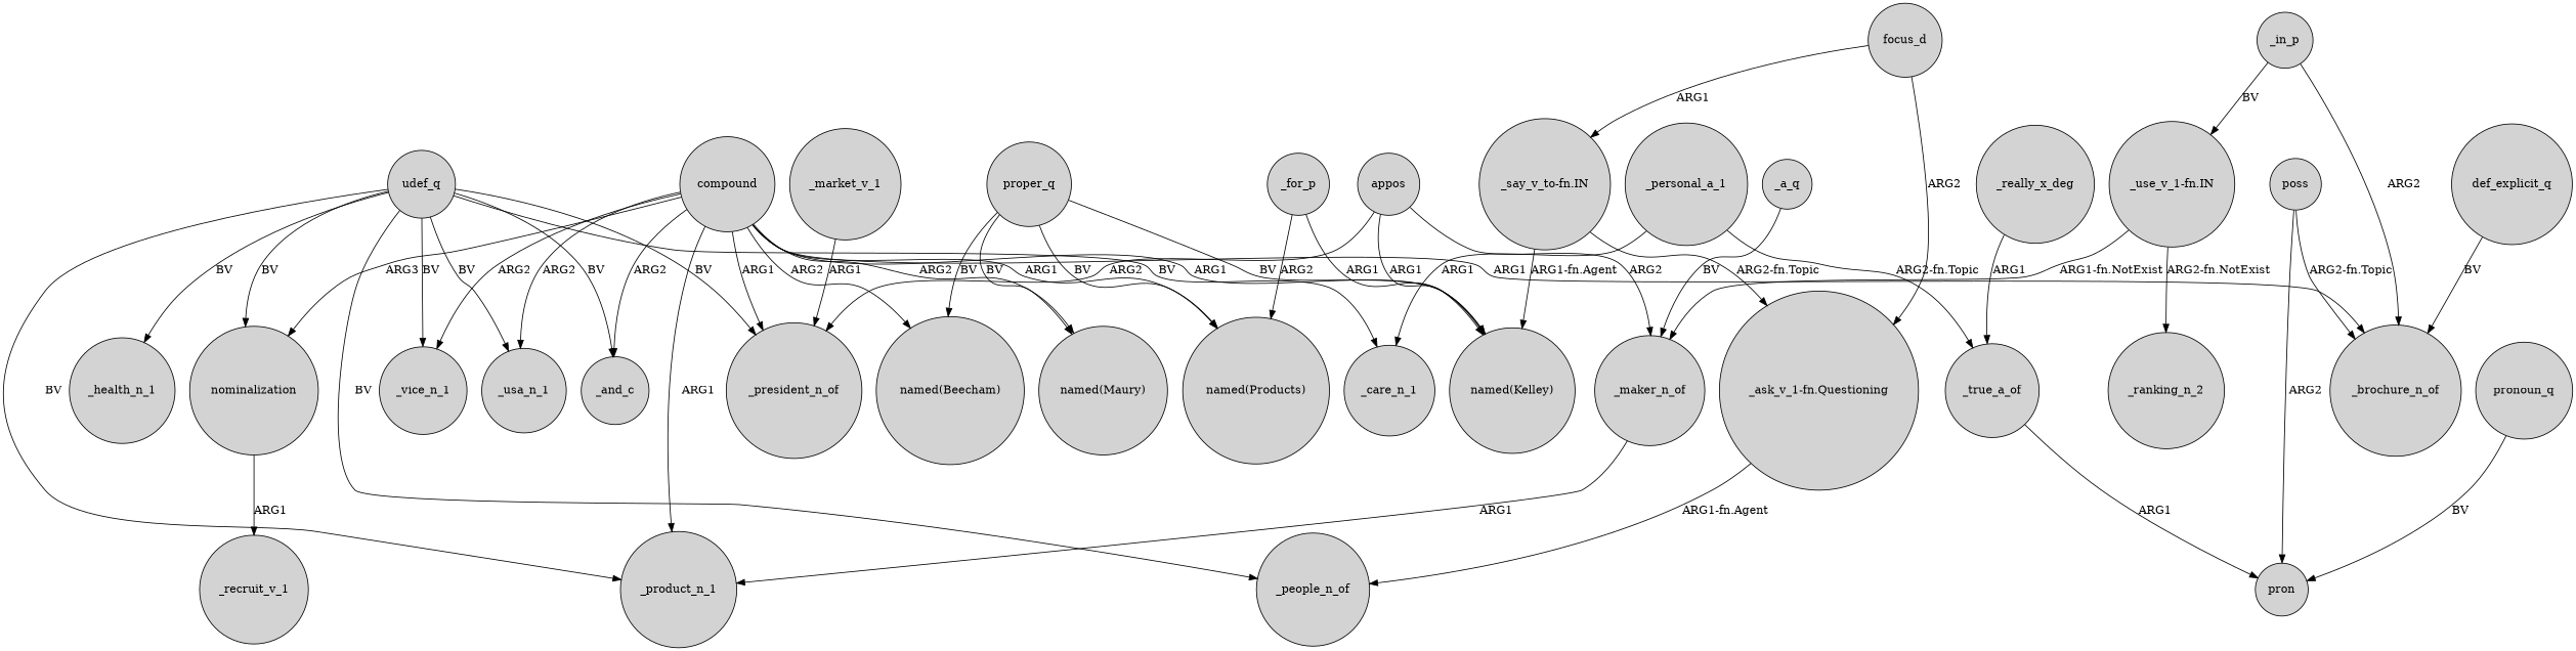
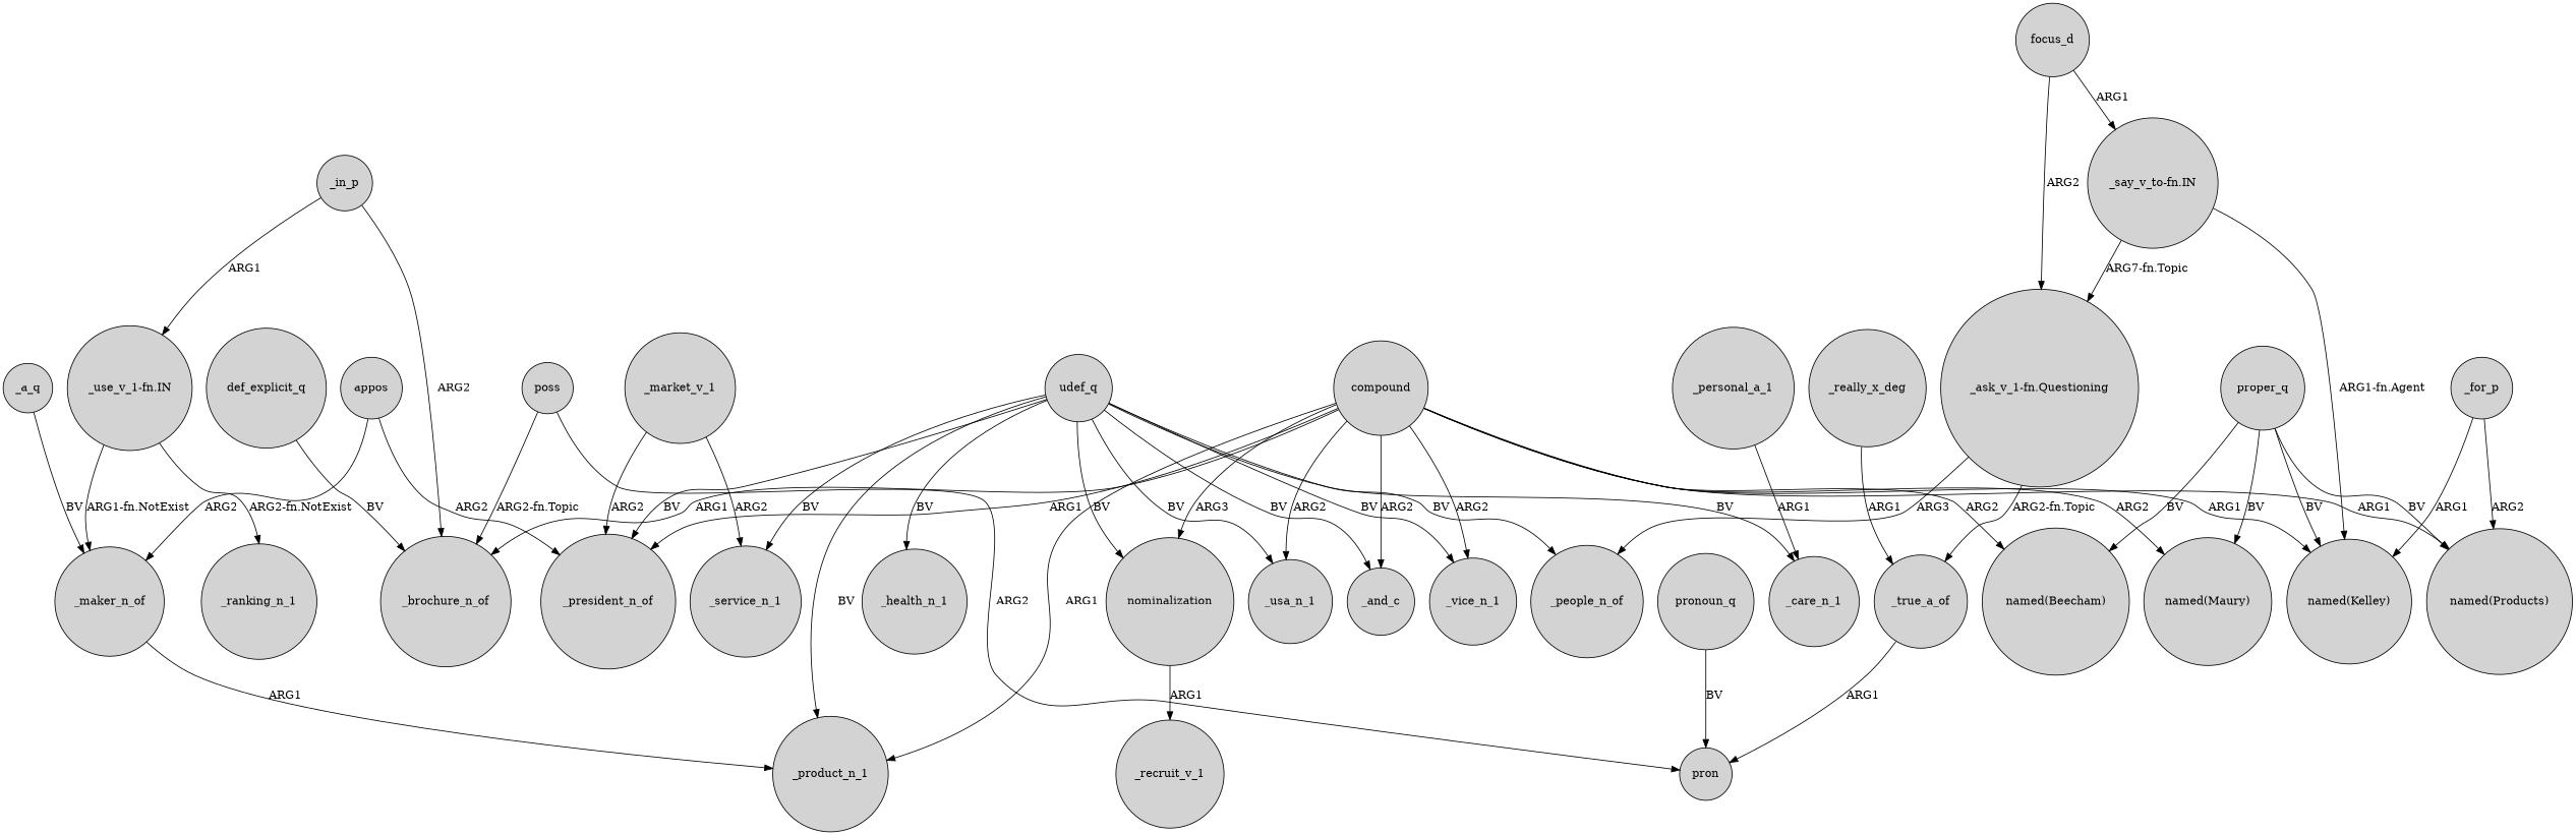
  digraph {
    node [shape=circle style=filled]
    compound
    _vice_n_1
    "named(Kelley)"
    _product_n_1
    "named(Beecham)"
    _brochure_n_of
    nominalization
    _usa_n_1
    _president_n_of
    "named(Products)"
    _and_c
    "named(Maury)"
    _recruit_v_1
    proper_q
    "_ask_v_1-fn.Questioning"
    _true_a_of
    _people_n_of
    pron
    focus_d
    "_say_v_to-fn.IN"
    _personal_a_1
    _care_n_1
    poss
    udef_q
+   _service_n_1
    _health_n_1
    appos
    _maker_n_of
    _market_v_1
    pronoun_q
    _for_p
    "_use_v_1-fn.IN"
-   _ranking_n_1 [label=_ranking_n_2]
+   _ranking_n_1
    _a_q
    _really_x_deg
    _in_p
    def_explicit_q
    compound -> _vice_n_1 [label=ARG2]
    compound -> "named(Kelley)" [label=ARG1]
    compound -> _product_n_1 [label=ARG1]
    compound -> "named(Beecham)" [label=ARG2]
    compound -> _brochure_n_of [label=ARG1]
    compound -> nominalization [label=ARG3]
    compound -> _usa_n_1 [label=ARG2]
    compound -> _president_n_of [label=ARG1]
    compound -> "named(Products)" [label=ARG1]
    compound -> _and_c [label=ARG2]
    compound -> "named(Maury)" [label=ARG2]
    nominalization -> _recruit_v_1 [label=ARG1]
    proper_q -> "named(Kelley)" [label=BV]
    proper_q -> "named(Beecham)" [label=BV]
    proper_q -> "named(Products)" [label=BV]
    proper_q -> "named(Maury)" [label=BV]
-   _personal_a_1 -> _true_a_of [label="ARG2-fn.Topic"]
-   "_ask_v_1-fn.Questioning" -> _people_n_of [label="ARG1-fn.Agent"]
+   "_ask_v_1-fn.Questioning" -> _true_a_of [label="ARG2-fn.Topic"]
+   "_ask_v_1-fn.Questioning" -> _people_n_of [label=ARG3]
    _true_a_of -> pron [label=ARG1]
    focus_d -> "_ask_v_1-fn.Questioning" [label=ARG2]
    focus_d -> "_say_v_to-fn.IN" [label=ARG1]
    "_say_v_to-fn.IN" -> "named(Kelley)" [label="ARG1-fn.Agent"]
-   "_say_v_to-fn.IN" -> "_ask_v_1-fn.Questioning" [label="ARG2-fn.Topic"]
+   "_say_v_to-fn.IN" -> "_ask_v_1-fn.Questioning" [label="ARG7-fn.Topic"]
    _personal_a_1 -> _care_n_1 [label=ARG1]
    poss -> _brochure_n_of [label="ARG2-fn.Topic"]
    poss -> pron [label=ARG2]
    udef_q -> _vice_n_1 [label=BV]
    udef_q -> _product_n_1 [label=BV]
    udef_q -> nominalization [label=BV]
    udef_q -> _usa_n_1 [label=BV]
    udef_q -> _president_n_of [label=BV]
    udef_q -> _and_c [label=BV]
    udef_q -> _people_n_of [label=BV]
    udef_q -> _care_n_1 [label=BV]
+   udef_q -> _service_n_1 [label=BV]
    udef_q -> _health_n_1 [label=BV]
-   appos -> "named(Kelley)" [label=ARG1]
    appos -> _president_n_of [label=ARG2]
    appos -> _maker_n_of [label=ARG2]
    _maker_n_of -> _product_n_1 [label=ARG1]
-   _market_v_1 -> _president_n_of [label=ARG1]
+   _market_v_1 -> _president_n_of [label=ARG2]
+   _market_v_1 -> _service_n_1 [label=ARG2]
    pronoun_q -> pron [label=BV]
    _for_p -> "named(Kelley)" [label=ARG1]
    _for_p -> "named(Products)" [label=ARG2]
    "_use_v_1-fn.IN" -> _maker_n_of [label="ARG1-fn.NotExist"]
    "_use_v_1-fn.IN" -> _ranking_n_1 [label="ARG2-fn.NotExist"]
    _a_q -> _maker_n_of [label=BV]
    _really_x_deg -> _true_a_of [label=ARG1]
    _in_p -> _brochure_n_of [label=ARG2]
-   _in_p -> "_use_v_1-fn.IN" [label=BV]
+   _in_p -> "_use_v_1-fn.IN" [label=ARG1]
    def_explicit_q -> _brochure_n_of [label=BV]
  }
